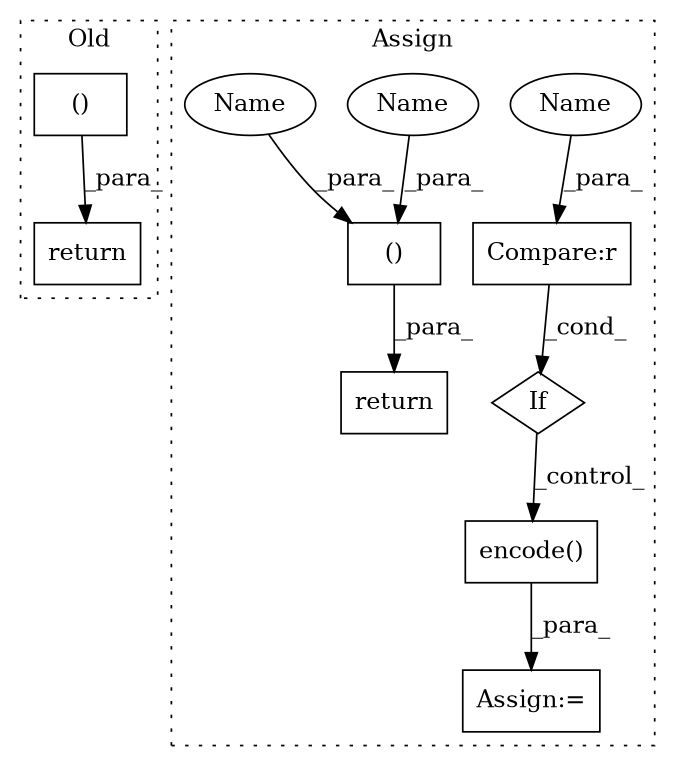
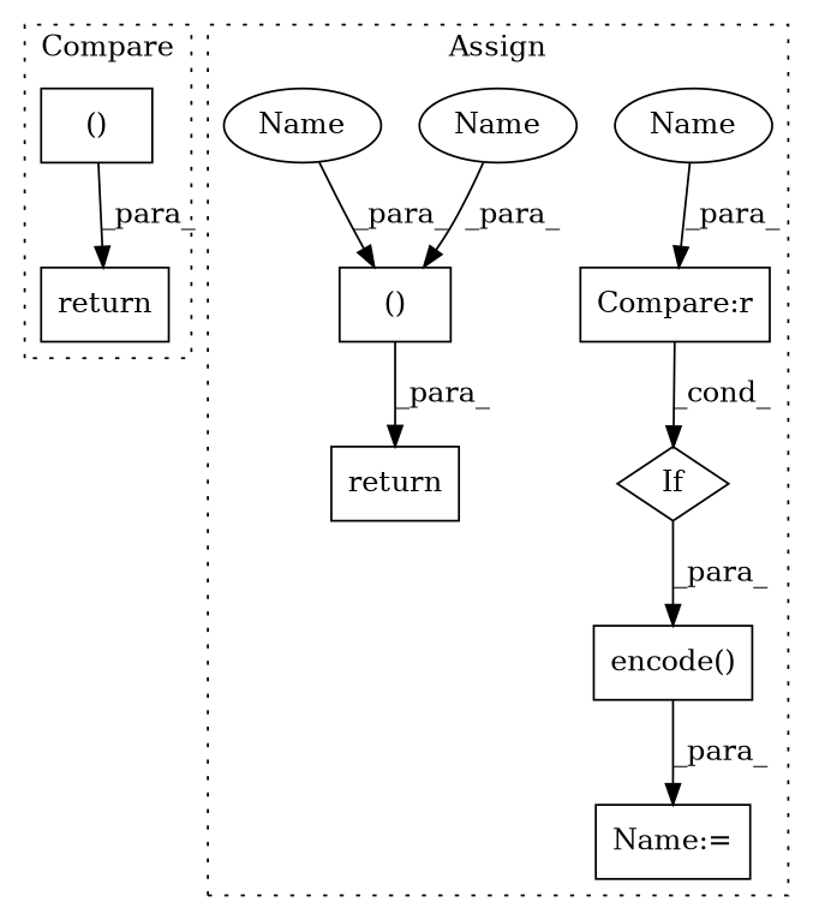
  digraph {
    node [a=87 l=4 shape=box]
    n1 [a=93 l=7 label=return s=27918]
    n2 [a=54 l=36 label="()" s=27930]
    n3 [a=75 l="28,1" label="encode()" s="29134,29181"]
-   n4 [a=68 l=3 label="Assign:=" s=29131]
+   n4 [a=68 l=3 label="Name:=" s=29131]
    n5 [a=96 l=3 label=If s=29072 shape=diamond]
    n6 [a=40 l=23 label="Compare:r" s=29075]
    n7 [a=54 l=26 label="()" s=29827]
    n8 [a=93 l=7 label=return s=29815]
    n9 [label=Name s=29094 shape=ellipse]
    n10 [label=Name s=29823 shape=ellipse]
    n11 [label=Name s=29829 shape=ellipse]
    subgraph cluster_1 {
-     label=Old
+     label=Compare
      style=dotted
      n1
      n2
    }
    subgraph cluster_2 {
      label=Assign
      style=dotted
      n3
      n4
      n5
      n6
      n7
      n8
      n9
      n10
      n11
    }
    n2 -> n1 [label=_para_]
    n3 -> n4 [label=_para_]
-   n5 -> n3 [label=_control_]
+   n5 -> n3 [label=_para_]
    n6 -> n5 [label=_cond_]
    n7 -> n8 [label=_para_]
    n9 -> n6 [label=_para_]
    n10 -> n7 [label=_para_]
    n11 -> n7 [label=_para_]
  }
